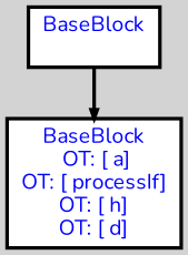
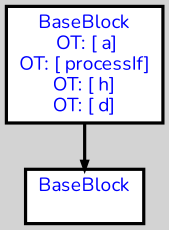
  digraph {
    bgcolor=lightgrey
    ordering=out
    ranksep=.4
    fontname=Nunito
    node [color=black fillcolor=white fixedsize=false fontcolor=blue fontname=Nunito fontsize=12 shape=box style="filled, solid, bold"]
    n1 [height=.25 label="BaseBlock\n OT: [ a]\nOT: [ processIf]\nOT: [ h]\nOT: [ d]\n" width=.25]
    n2 [height=.25 label="BaseBlock\n " width=.25]
-   n2 -> n1 [arrowsize=.5 color=black style=bold fontname=Nunito]
+   n1 -> n2 [arrowsize=.5 color=black style=bold fontname=Nunito]
  }
